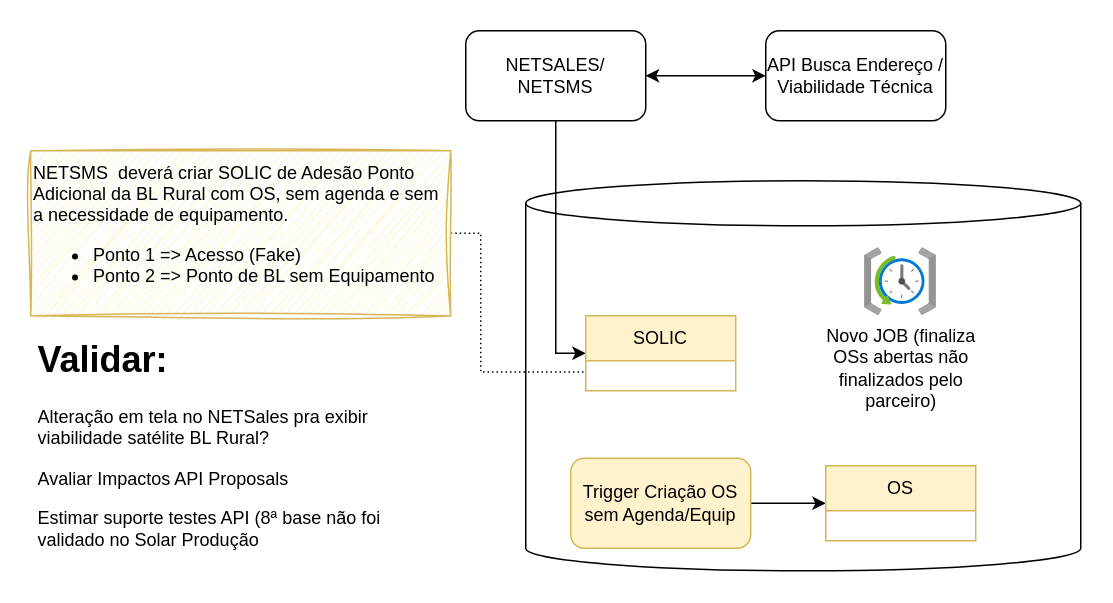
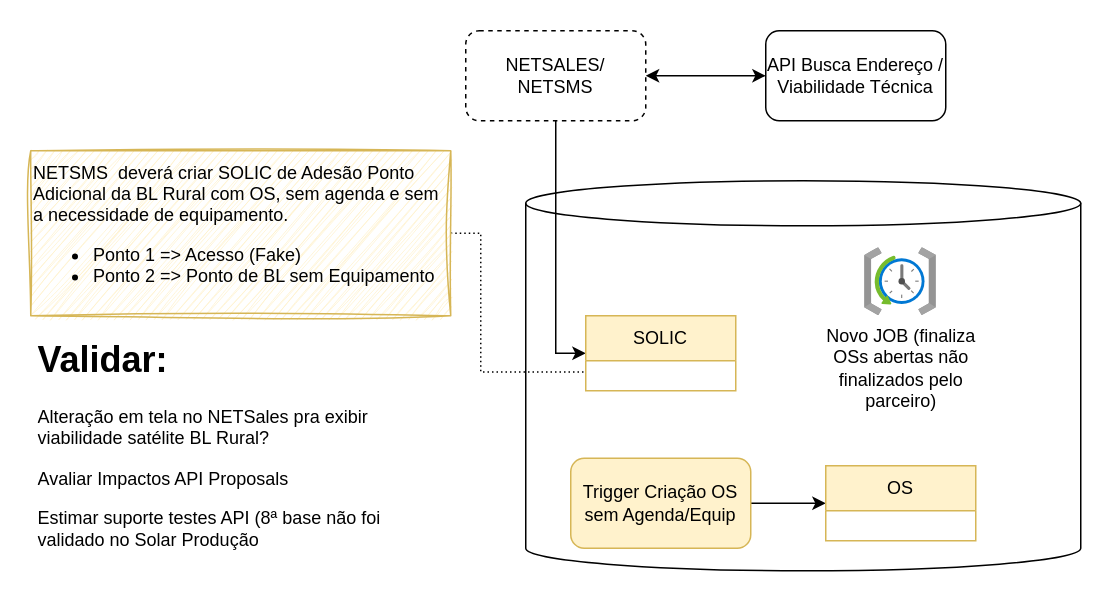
  <mxCell id="0" />
  <mxCell id="1" parent="0" />
  <mxCell id="2" value="" style="shape=cylinder3;whiteSpace=wrap;html=1;boundedLbl=1;backgroundOutline=1;size=15;" vertex="1" parent="1"><mxGeometry x="350" y="120" width="370" height="260" as="geometry" /></mxCell>
  <mxCell id="3" style="edgeStyle=orthogonalEdgeStyle;rounded=0;orthogonalLoop=1;jettySize=auto;html=1;entryX=0;entryY=0.5;entryDx=0;entryDy=0;startArrow=classic;startFill=1;" edge="1" parent="1" source="5" target="6"><mxGeometry relative="1" as="geometry" /></mxCell>
  <mxCell id="4" style="edgeStyle=orthogonalEdgeStyle;rounded=0;orthogonalLoop=1;jettySize=auto;html=1;entryX=0;entryY=0.5;entryDx=0;entryDy=0;" edge="1" parent="1" source="5" target="7"><mxGeometry relative="1" as="geometry" /></mxCell>
- <mxCell id="5" value="NETSALES/ NETSMS" style="rounded=1;whiteSpace=wrap;html=1;" vertex="1" parent="1"><mxGeometry x="310" y="20" width="120" height="60" as="geometry" /></mxCell>
+ <mxCell id="5" value="NETSALES/ NETSMS" style="rounded=1;whiteSpace=wrap;html=1;dashed=1;" vertex="1" parent="1"><mxGeometry x="310" y="20" width="120" height="60" as="geometry" /></mxCell>
  <mxCell id="6" value="API Busca Endereço / Viabilidade Técnica" style="rounded=1;whiteSpace=wrap;html=1;" vertex="1" parent="1"><mxGeometry x="510" y="20" width="120" height="60" as="geometry" /></mxCell>
  <mxCell id="7" value="SOLIC" style="swimlane;fontStyle=0;childLayout=stackLayout;horizontal=1;startSize=30;horizontalStack=0;resizeParent=1;resizeParentMax=0;resizeLast=0;collapsible=1;marginBottom=0;whiteSpace=wrap;html=1;fillColor=#fff2cc;strokeColor=#d6b656;" vertex="1" parent="1"><mxGeometry x="390" y="210" width="100" height="50" as="geometry" /></mxCell>
  <mxCell id="8" style="edgeStyle=orthogonalEdgeStyle;rounded=0;orthogonalLoop=1;jettySize=auto;html=1;entryX=0;entryY=0.5;entryDx=0;entryDy=0;" edge="1" parent="1" source="9" target="12"><mxGeometry relative="1" as="geometry" /></mxCell>
  <mxCell id="9" value="Trigger Criação OS sem Agenda/Equip" style="rounded=1;whiteSpace=wrap;html=1;fillColor=#fff2cc;strokeColor=#d6b656;" vertex="1" parent="1"><mxGeometry x="380" y="305" width="120" height="60" as="geometry" /></mxCell>
  <mxCell id="10" style="edgeStyle=orthogonalEdgeStyle;rounded=0;orthogonalLoop=1;jettySize=auto;html=1;endArrow=none;endFill=0;dashed=1;dashPattern=1 2;exitX=1;exitY=0.5;exitDx=0;exitDy=0;entryX=0;entryY=0.75;entryDx=0;entryDy=0;" edge="1" parent="1" source="11" target="7"><mxGeometry relative="1" as="geometry"><mxPoint x="330" y="315" as="sourcePoint" /><Array as="points"><mxPoint x="320" y="155" /><mxPoint x="320" y="248" /></Array></mxGeometry></mxCell>
  <mxCell id="11" value="&lt;div&gt;NETSMS&amp;nbsp; deverá criar SOLIC de Adesão Ponto Adicional da BL Rural com OS, sem agenda e sem a necessidade de equipamento.&lt;/div&gt;&lt;div&gt;&lt;ul&gt;&lt;li&gt;Ponto 1 =&amp;gt; Acesso (Fake)&lt;/li&gt;&lt;li&gt;Ponto 2 =&amp;gt; Ponto de BL sem Equipamento&lt;/li&gt;&lt;/ul&gt;&lt;/div&gt;" style="text;html=1;align=left;verticalAlign=middle;whiteSpace=wrap;rounded=0;fillColor=#fff2cc;strokeColor=#d6b656;shadow=0;sketch=1;curveFitting=1;jiggle=2;" vertex="1" parent="1"><mxGeometry x="20" y="100" width="280" height="110" as="geometry" /></mxCell>
  <mxCell id="12" value="OS" style="swimlane;fontStyle=0;childLayout=stackLayout;horizontal=1;startSize=30;horizontalStack=0;resizeParent=1;resizeParentMax=0;resizeLast=0;collapsible=1;marginBottom=0;whiteSpace=wrap;html=1;fillColor=#fff2cc;strokeColor=#d6b656;" vertex="1" parent="1"><mxGeometry x="550" y="310" width="100" height="50" as="geometry" /></mxCell>
  <mxCell id="13" value="Novo JOB (finaliza &lt;br&gt;OSs abertas não &lt;br&gt;finalizados pelo &lt;br&gt;parceiro)" style="image;aspect=fixed;html=1;points=[];align=center;fontSize=12;image=img/lib/azure2/management_governance/Scheduler_Job_Collections.svg;" vertex="1" parent="1"><mxGeometry x="576" y="164.82" width="48" height="45.18" as="geometry" /></mxCell>
  <mxCell id="14" value="&lt;h1&gt;Validar:&lt;/h1&gt;&lt;p&gt;Alteração em tela no NETSales pra exibir viabilidade satélite BL Rural?&lt;/p&gt;&lt;p&gt;Avaliar Impactos API Proposals&lt;/p&gt;&lt;p&gt;Estimar suporte testes API (8ª base não foi validado no Solar Produção&lt;/p&gt;" style="text;html=1;spacing=5;spacingTop=-20;whiteSpace=wrap;overflow=hidden;rounded=0;" vertex="1" parent="1"><mxGeometry x="20" y="220" width="260" height="160" as="geometry" /></mxCell>
